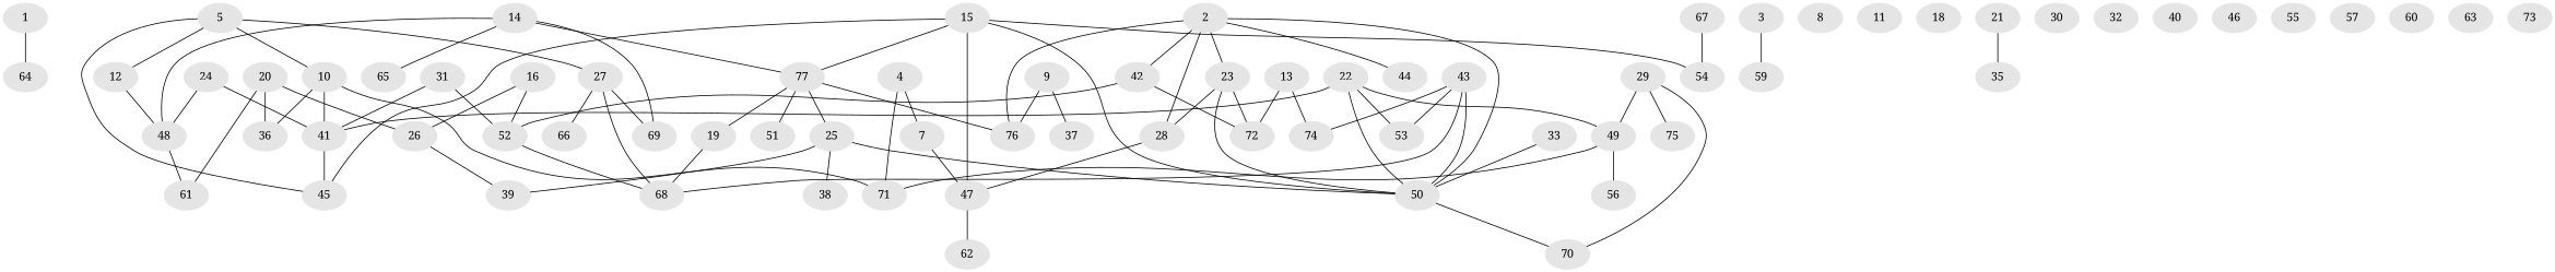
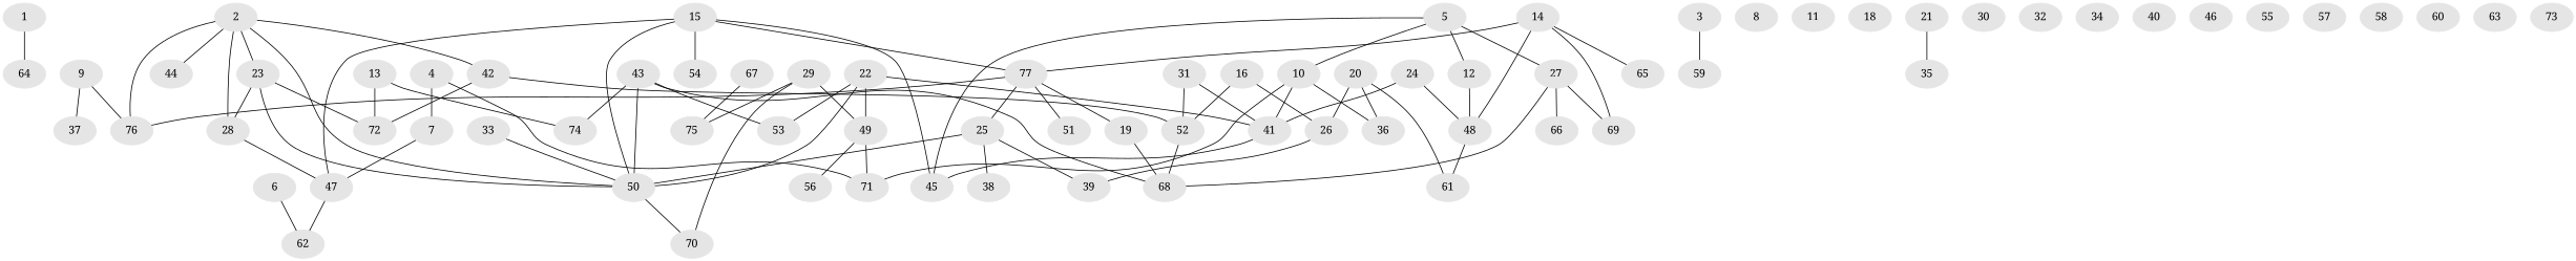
  graph {
    fontname="Noto Serif"
    node [color=gray90 fontname="Noto Serif" style=filled]
    edge [fontname="Noto Serif"]
    1
    64
    2
    23
    28
    42
    44
    50
    76
    72
    47
    52
    70
    3
    59
    4
    7
    71
    5
    10
    12
    27
    45
    36
    41
    48
    69
    68
    66
+   6
    62
    8
    9
    37
    11
    61
    13
    74
    14
    n40 [label=77]
    65
    19
    25
    51
    15
    54
    16
    26
    39
    38
    18
    20
    21
    35
    22
    49
    53
    56
    24
    29
    75
    30
    31
    32
    33
+   34
    40
    43
    46
    55
    57
+   58
    60
    63
    67
    73
    1 -- 64
    2 -- 23
    2 -- 28
    2 -- 42
    2 -- 44
    2 -- 50
    2 -- 76
    23 -- 28
    23 -- 50
    23 -- 72
    28 -- 47
    42 -- 72
    42 -- 52
    50 -- 70
    47 -- 62
    52 -- 68
    3 -- 59
    4 -- 7
    4 -- 71
    7 -- 47
    5 -- 10
    5 -- 12
    5 -- 27
    5 -- 45
    10 -- 71
    10 -- 36
    10 -- 41
    12 -- 48
    27 -- 69
    27 -- 68
    27 -- 66
    41 -- 45
    48 -- 61
+   6 -- 62
    9 -- 76
    9 -- 37
    13 -- 72
    13 -- 74
    14 -- 48
    14 -- 69
    14 -- n40
    14 -- 65
    n40 -- 76
    n40 -- 19
    n40 -- 25
    n40 -- 51
    19 -- 68
    25 -- 50
    25 -- 39
    25 -- 38
    15 -- 50
    15 -- 47
    15 -- 45
    15 -- n40
    15 -- 54
    16 -- 52
    16 -- 26
    26 -- 39
    20 -- 36
    20 -- 61
    20 -- 26
    21 -- 35
    22 -- 50
    22 -- 41
    22 -- 49
    22 -- 53
    49 -- 71
    49 -- 56
    24 -- 41
    24 -- 48
    29 -- 70
    29 -- 49
    29 -- 75
    31 -- 52
    31 -- 41
    33 -- 50
    43 -- 50
    43 -- 68
    43 -- 74
    43 -- 53
-   67 -- 54
+   67 -- 75
  }
